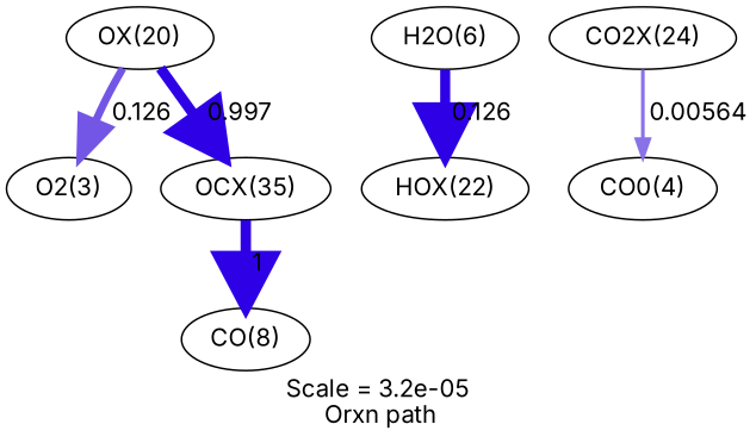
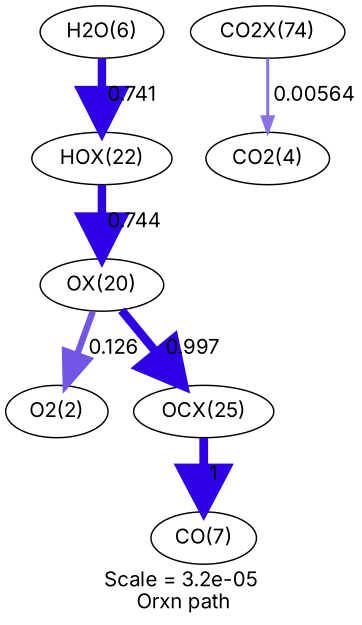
  digraph {
    fontname=Inter
    label="Scale = 3.2e-05\l Orxn path"
    node [fontname=Inter]
    edge [arrowsize=3 color="0.7, 1.5, 0.9" fontname=Inter style="setlinewidth(6)"]
-   n1 [label="O2(3)"]
+   n1 [label="O2(2)"]
    n2 [label="OX(20)"]
-   n3 [label="OCX(35)"]
-   n4 [label="CO(8)"]
+   n3 [label="OCX(25)"]
+   n4 [label="CO(7)"]
    n5 [label="HOX(22)"]
    n6 [label="H2O(6)"]
-   n7 [label="CO0(4)"]
-   n8 [label="CO2X(24)"]
+   n7 [label="CO2(4)"]
+   n8 [label="CO2X(74)"]
    n2 -> n1 [arrowsize=2.22 color="0.7, 0.626, 0.9" label=" 0.126" style="setlinewidth(4.44)"]
    n2 -> n3 [label=" 0.997"]
    n3 -> n4 [label=" 1"]
-   n6 -> n5 [arrowsize=2.89 color="0.7, 1.24, 0.9" label=" 0.126" style="setlinewidth(5.77)"]
+   n5 -> n2 [arrowsize=2.89 color="0.7, 1.24, 0.9" label=" 0.744" style="setlinewidth(5.78)"]
+   n6 -> n5 [arrowsize=2.89 color="0.7, 1.24, 0.9" label=" 0.741" style="setlinewidth(5.77)"]
    n8 -> n7 [arrowsize=1.05 color="0.7, 0.506, 0.9" label=" 0.00564" style="setlinewidth(2.09)"]
  }
